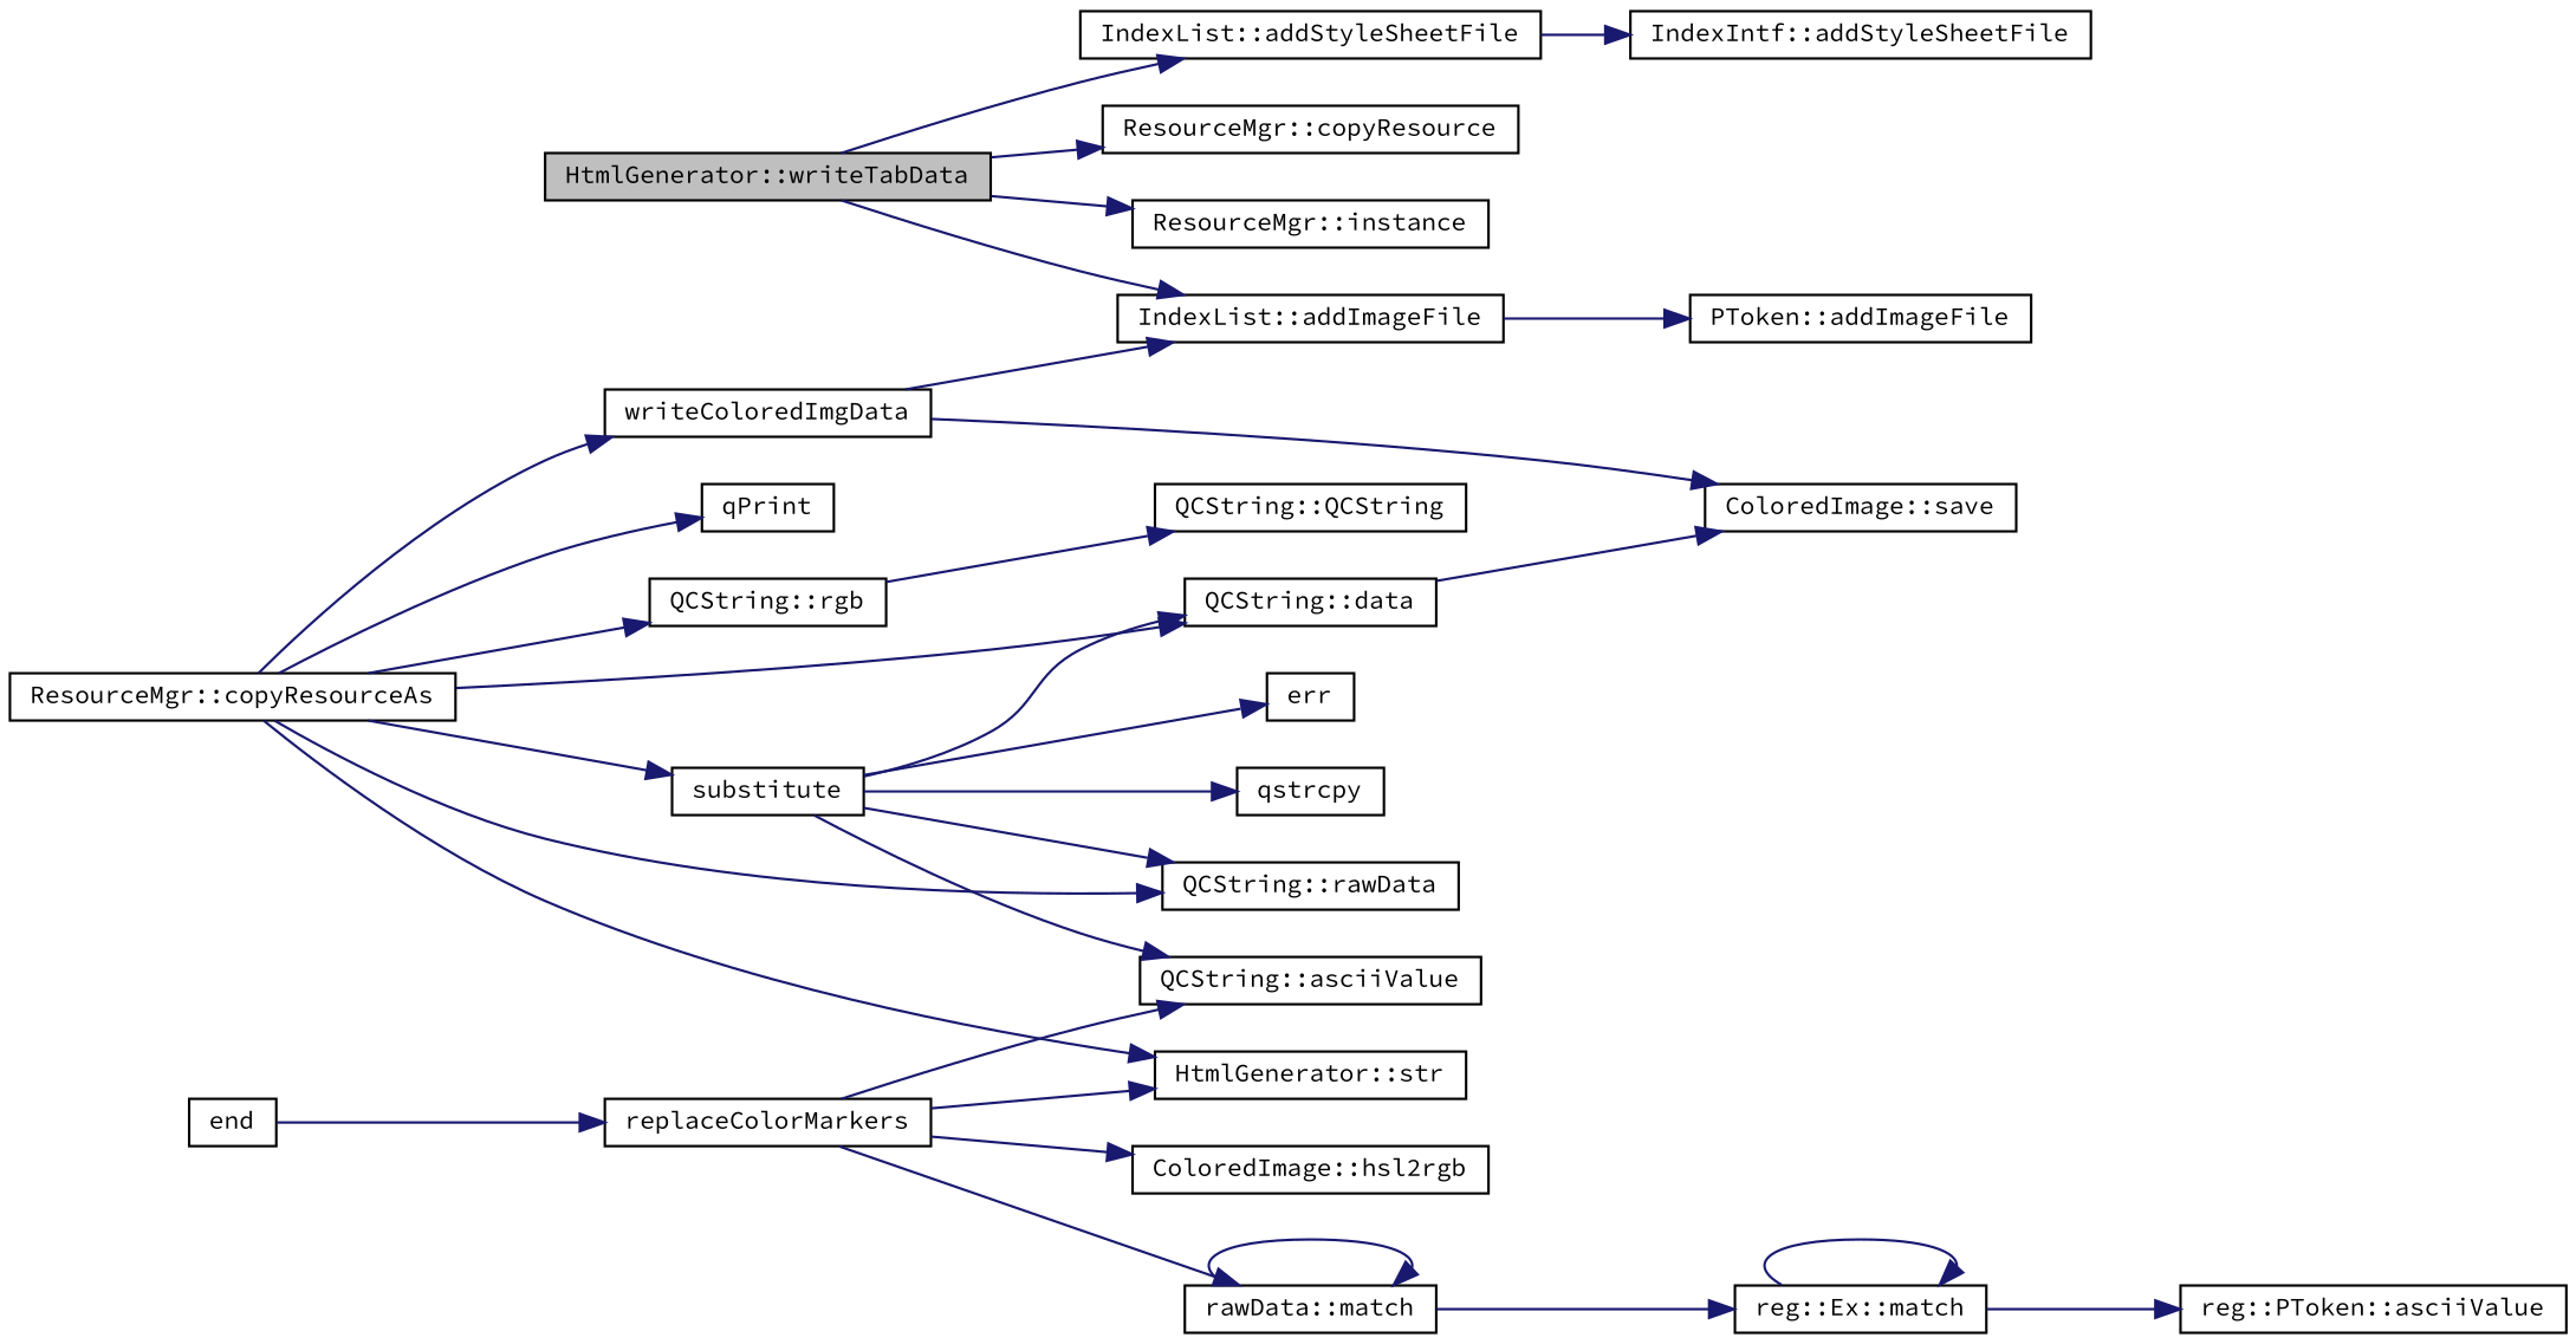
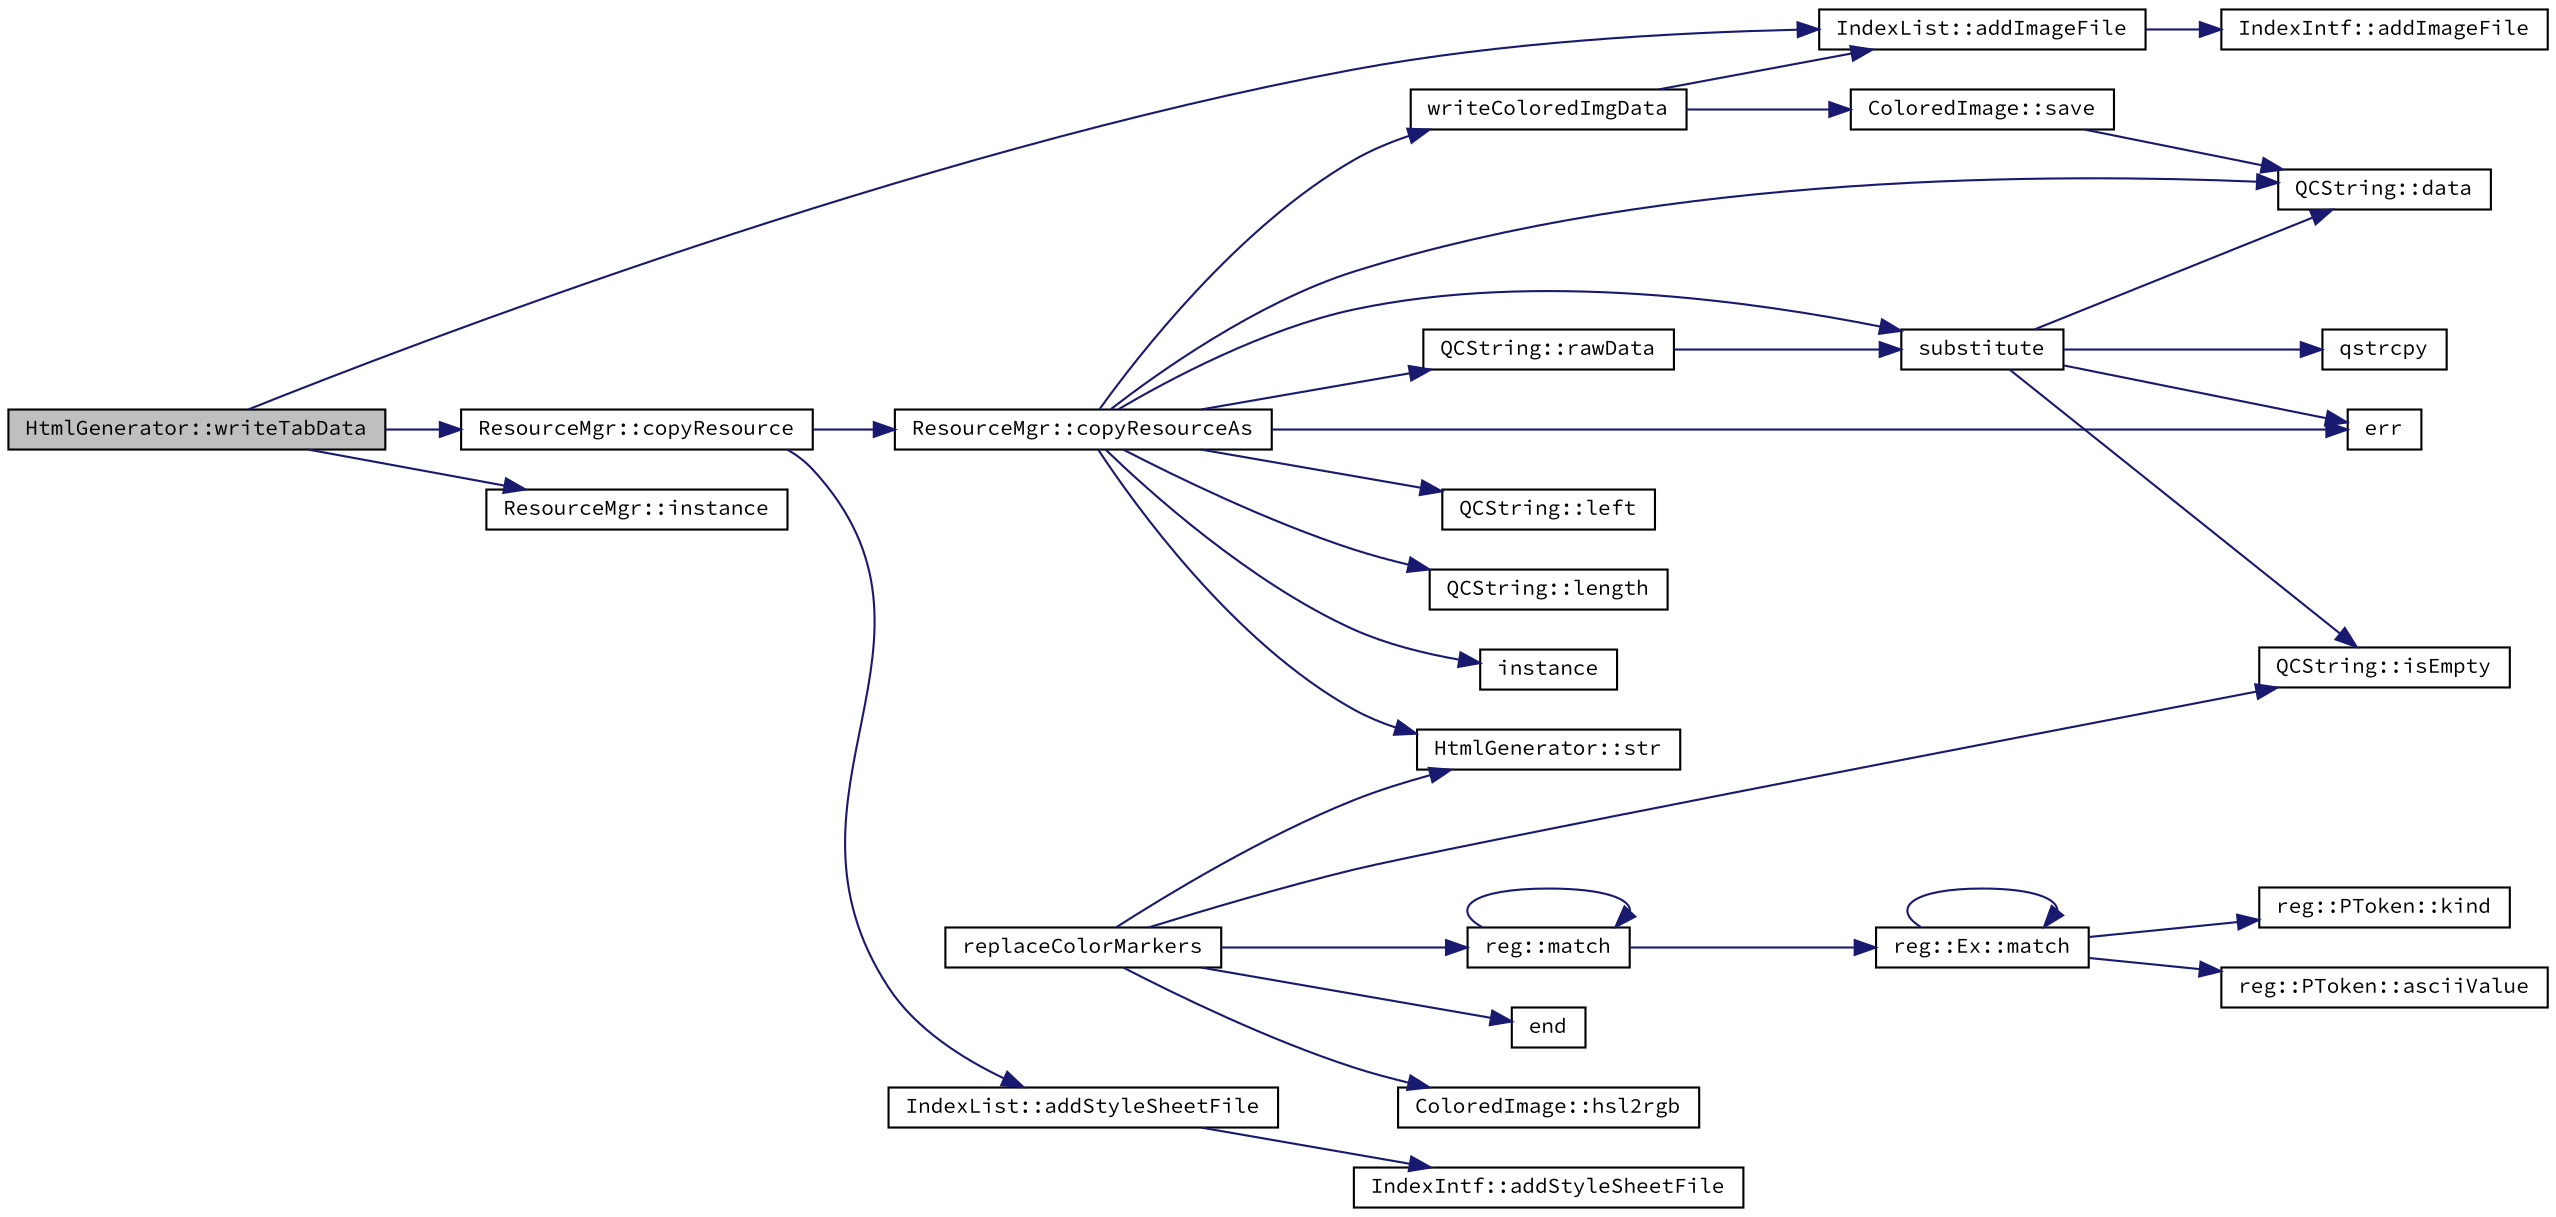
  digraph {
    fontname="Source Code Pro"
    rankdir=LR
    node [color=black fillcolor=white fontname="Source Code Pro" fontsize=10 shape=record style=filled]
    edge [color=midnightblue fontname="Source Code Pro" fontsize=10 labelfontname=Helvetica labelfontsize=10 style=solid]
    n1 [fillcolor=grey75 fontcolor=black height=0.2 label="HtmlGenerator::writeTabData" width=0.4]
    n2 [height=0.2 label="IndexList::addImageFile" width=0.4]
    n3 [height=0.2 label="IndexList::addStyleSheetFile" width=0.4]
    n4 [height=0.2 label="ResourceMgr::copyResource" width=0.4]
    n5 [height=0.2 label="ResourceMgr::instance" width=0.4]
-   n6 [height=0.2 label="PToken::addImageFile" width=0.4]
+   n6 [height=0.2 label="IndexIntf::addImageFile" width=0.4]
    n7 [height=0.2 label="IndexIntf::addStyleSheetFile" width=0.4]
    n8 [height=0.2 label="ResourceMgr::copyResourceAs" width=0.4]
    n9 [height=0.2 label="QCString::data" width=0.4]
    n10 [height=0.2 label=err width=0.4]
-   n11 [height=0.2 label="QCString::rgb" width=0.4]
-   n13 [height=0.2 label=qPrint width=0.4]
+   n11 [height=0.2 label="QCString::left" width=0.4]
+   n12 [height=0.2 label="QCString::length" width=0.4]
+   n13 [height=0.2 label=instance width=0.4]
    n14 [height=0.2 label="QCString::rawData" width=0.4]
    n15 [height=0.2 label="HtmlGenerator::str" width=0.4]
    n16 [height=0.2 label=substitute width=0.4]
    n17 [height=0.2 label=writeColoredImgData width=0.4]
-   n18 [height=0.2 label="QCString::QCString" width=0.4]
    n19 [height=0.2 label=replaceColorMarkers width=0.4]
    n20 [height=0.2 label=end width=0.4]
    n21 [height=0.2 label="ColoredImage::hsl2rgb" width=0.4]
-   n22 [height=0.2 label="QCString::asciiValue" width=0.4]
-   n23 [height=0.2 label="rawData::match" width=0.4]
+   n22 [height=0.2 label="QCString::isEmpty" width=0.4]
+   n23 [height=0.2 label="reg::match" width=0.4]
    n24 [height=0.2 label=qstrcpy width=0.4]
    n25 [height=0.2 label="ColoredImage::save" width=0.4]
    n26 [height=0.2 label="reg::Ex::match" width=0.4]
    n27 [height=0.2 label="reg::PToken::asciiValue" width=0.4]
+   n28 [height=0.2 label="reg::PToken::kind" width=0.4]
    n1 -> n2
-   n1 -> n3
+   n4 -> n3
    n1 -> n4
    n1 -> n5
    n2 -> n6
    n3 -> n7
+   n4 -> n8
    n8 -> n9
+   n8 -> n10
    n8 -> n11
+   n8 -> n12
    n8 -> n13
    n8 -> n14
    n8 -> n15
    n8 -> n16
    n8 -> n17
-   n11 -> n18
    n16 -> n9
    n16 -> n10
-   n16 -> n14
+   n14 -> n16
    n16 -> n22
    n16 -> n24
    n17 -> n2
    n17 -> n25
    n19 -> n15
-   n20 -> n19
+   n19 -> n20
    n19 -> n21
    n19 -> n22
    n19 -> n23
    n23 -> n23
    n23 -> n26
-   n9 -> n25
+   n25 -> n9
    n26 -> n26
    n26 -> n27
+   n26 -> n28
  }
